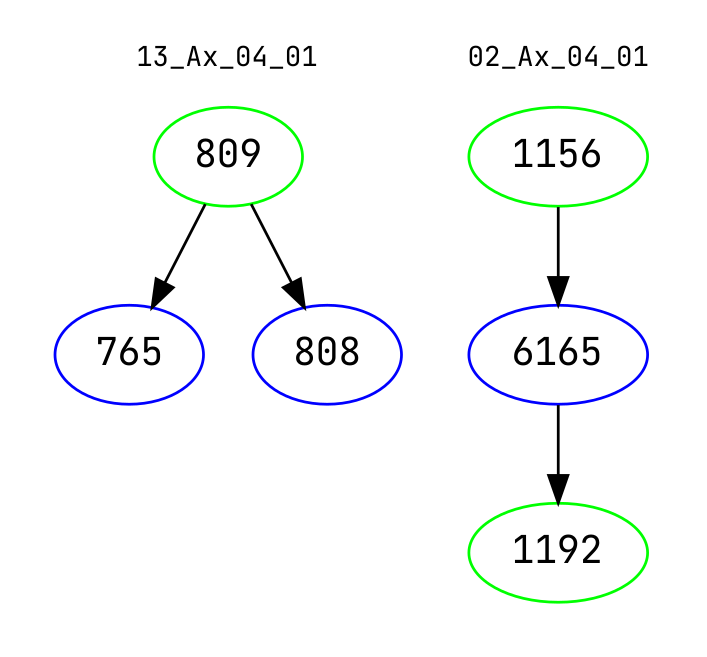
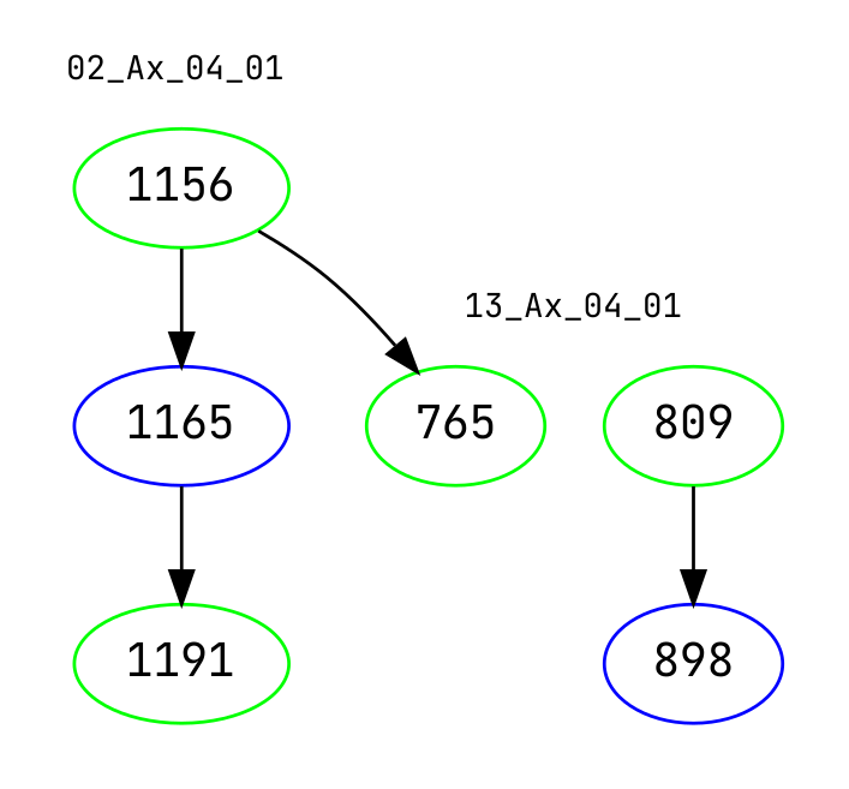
  digraph {
    fontname="JetBrains Mono"
    node [color=green fontname="JetBrains Mono"]
    edge [color=black fontname="JetBrains Mono"]
    n1 [label=809]
-   n2 [color=blue label=765]
-   n3 [color=blue label=808]
+   n2 [label=765]
+   n3 [color=blue label=898]
    n4 [label=1156]
-   n5 [label=1192]
-   n6 [color=blue label=6165]
+   n5 [label=1191]
+   n6 [color=blue label=1165]
    subgraph cluster_1 {
      color=white
      fontsize=10
      label="13_Ax_04_01"
      n1
      n2
      n3
    }
    subgraph cluster_2 {
      color=white
      fontsize=10
      label="02_Ax_04_01"
      n4
      n5
      n6
    }
-   n1 -> n2
+   n4 -> n2
    n1 -> n3
    n4 -> n6
    n6 -> n5
  }
